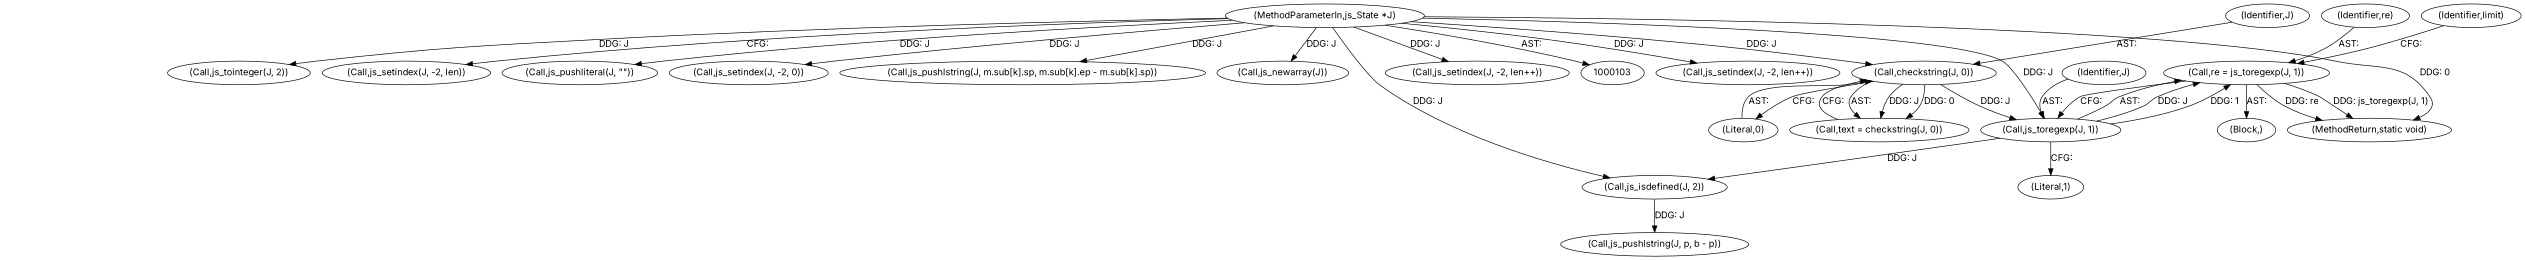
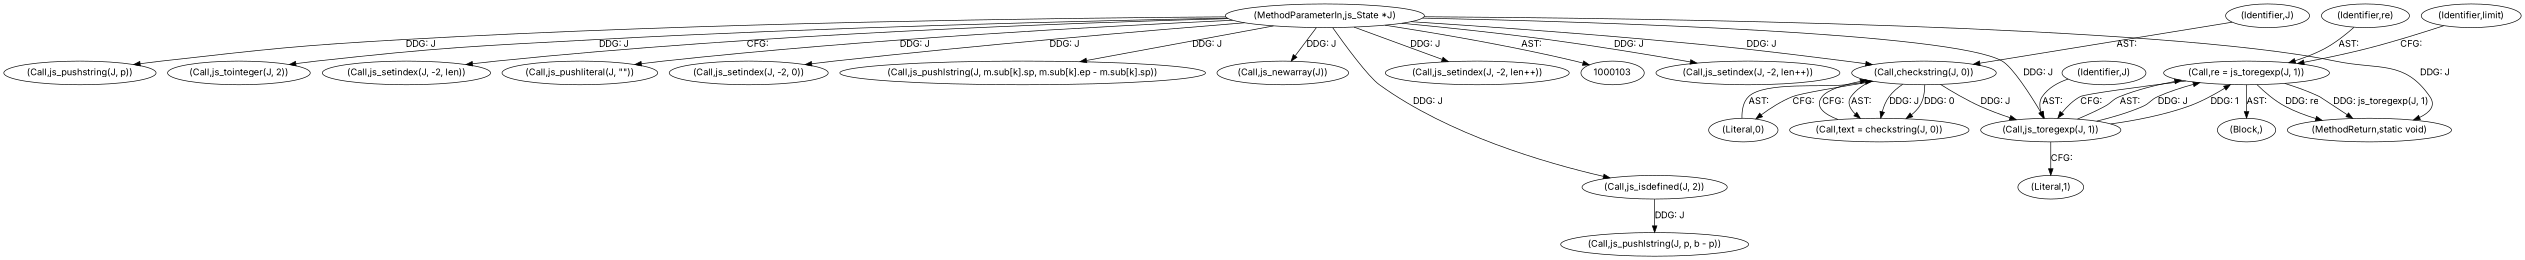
  digraph {
    fontname=Inter
    node [fontname=Inter]
    edge [fontname=Inter]
    n1 [label="(Call,re = js_toregexp(J, 1))"]
    n2 [label="(Call,js_toregexp(J, 1))"]
    n3 [label="(MethodReturn,static void)"]
    n4 [label="(Block,)"]
    n5 [label="(Literal,1)"]
    n6 [label="(Call,js_isdefined(J, 2))"]
    n7 [label="(Call,js_pushlstring(J, p, b - p))"]
    n8 [label="(Call,checkstring(J, 0))"]
    n9 [label="(Call,text = checkstring(J, 0))"]
    n10 [label="(Literal,0)"]
    n11 [label="(MethodParameterIn,js_State *J)"]
    n12 [label="(Call,js_setindex(J, -2, len++))"]
+   n13 [label="(Call,js_pushstring(J, p))"]
    n14 [label="(Call,js_tointeger(J, 2))"]
    n15 [label="(Call,js_setindex(J, -2, len))"]
    n16 [label="(Call,js_pushliteral(J, \"\"))"]
    n17 [label="(Call,js_setindex(J, -2, 0))"]
    n18 [label="(Call,js_pushlstring(J, m.sub[k].sp, m.sub[k].ep - m.sub[k].sp))"]
    n19 [label="(Call,js_newarray(J))"]
    n20 [label="(Call,js_setindex(J, -2, len++))"]
    1000103
    n22 [label="(Identifier,re)"]
    n23 [label="(Identifier,J)"]
    n24 [label="(Identifier,J)"]
    n25 [label="(Identifier,limit)"]
    n1 -> n2 [label="CFG: "]
    n1 -> n3 [label="DDG: re"]
    n1 -> n3 [label="DDG: js_toregexp(J, 1)"]
    n1 -> n4 [label="AST: "]
    n2 -> n1 [label="AST: "]
    n2 -> n1 [label="DDG: J"]
    n2 -> n1 [label="DDG: 1"]
    n2 -> n5 [label="CFG: "]
-   n2 -> n6 [label="DDG: J"]
    n6 -> n7 [label="DDG: J"]
    n8 -> n2 [label="DDG: J"]
    n8 -> n9 [label="AST: "]
    n8 -> n9 [label="DDG: J"]
    n8 -> n9 [label="DDG: 0"]
    n8 -> n10 [label="CFG: "]
    n9 -> n8 [label="CFG: "]
    n10 -> n8 [label="AST: "]
    n11 -> n2 [label="DDG: J"]
-   n11 -> n3 [label="DDG: 0"]
+   n11 -> n3 [label="DDG: J"]
    n11 -> n6 [label="DDG: J"]
    n11 -> n8 [label="DDG: J"]
    n11 -> n12 [label="DDG: J"]
+   n11 -> n13 [label="DDG: J"]
    n11 -> n14 [label="DDG: J"]
    n11 -> n15 [label="CFG: "]
    n11 -> n16 [label="DDG: J"]
    n11 -> n17 [label="DDG: J"]
    n11 -> n18 [label="DDG: J"]
    n11 -> n19 [label="DDG: J"]
    n11 -> n20 [label="DDG: J"]
    n11 -> 1000103 [label="AST: "]
    n22 -> n1 [label="AST: "]
    n23 -> n2 [label="AST: "]
    n24 -> n8 [label="AST: "]
    n25 -> n1 [label="CFG: "]
  }
